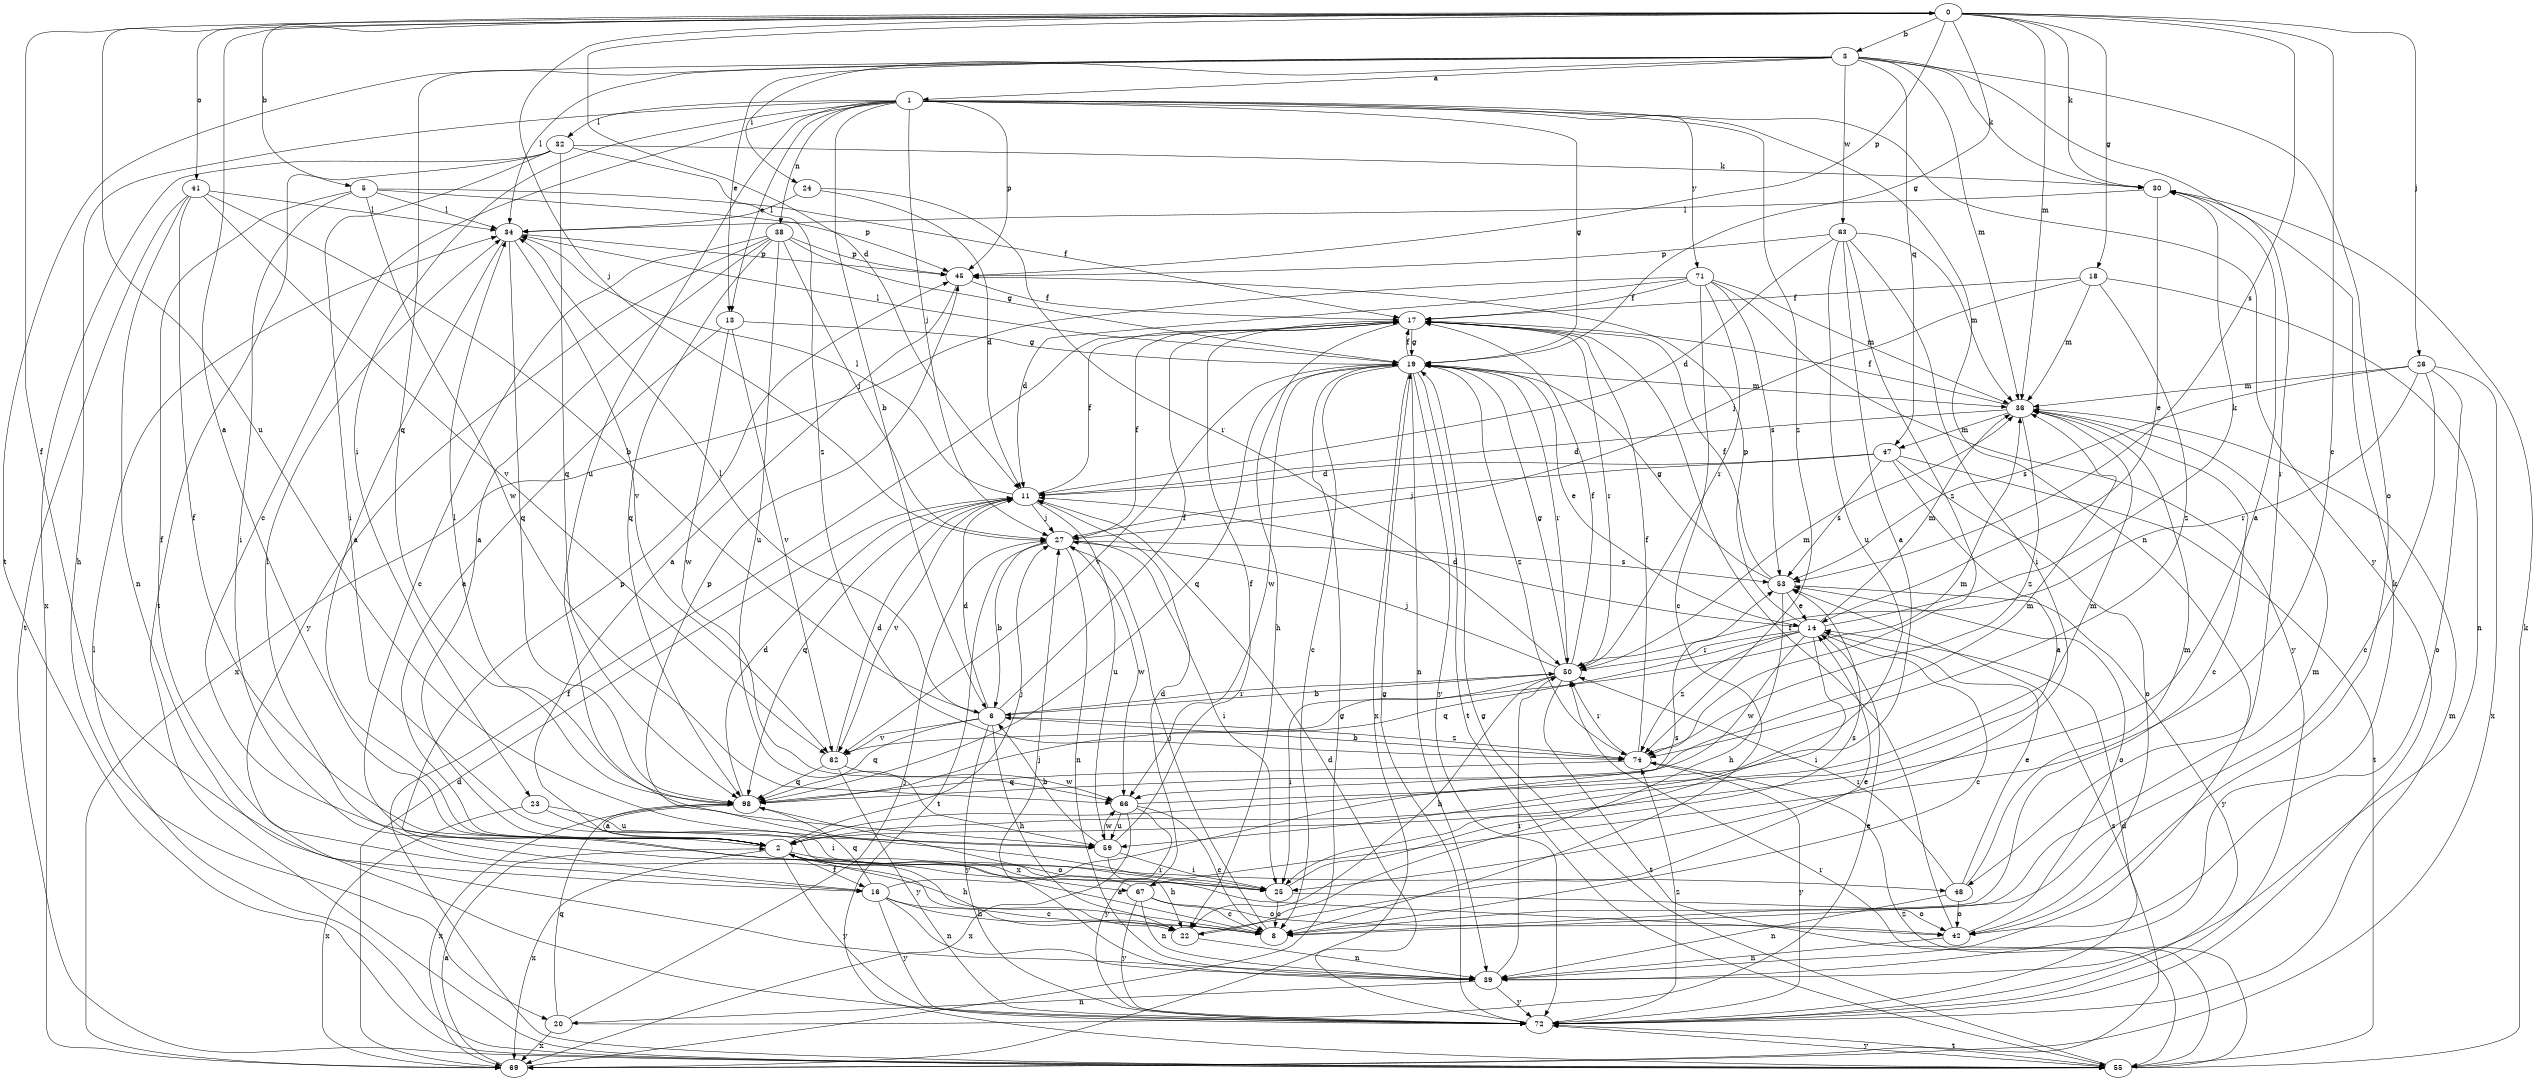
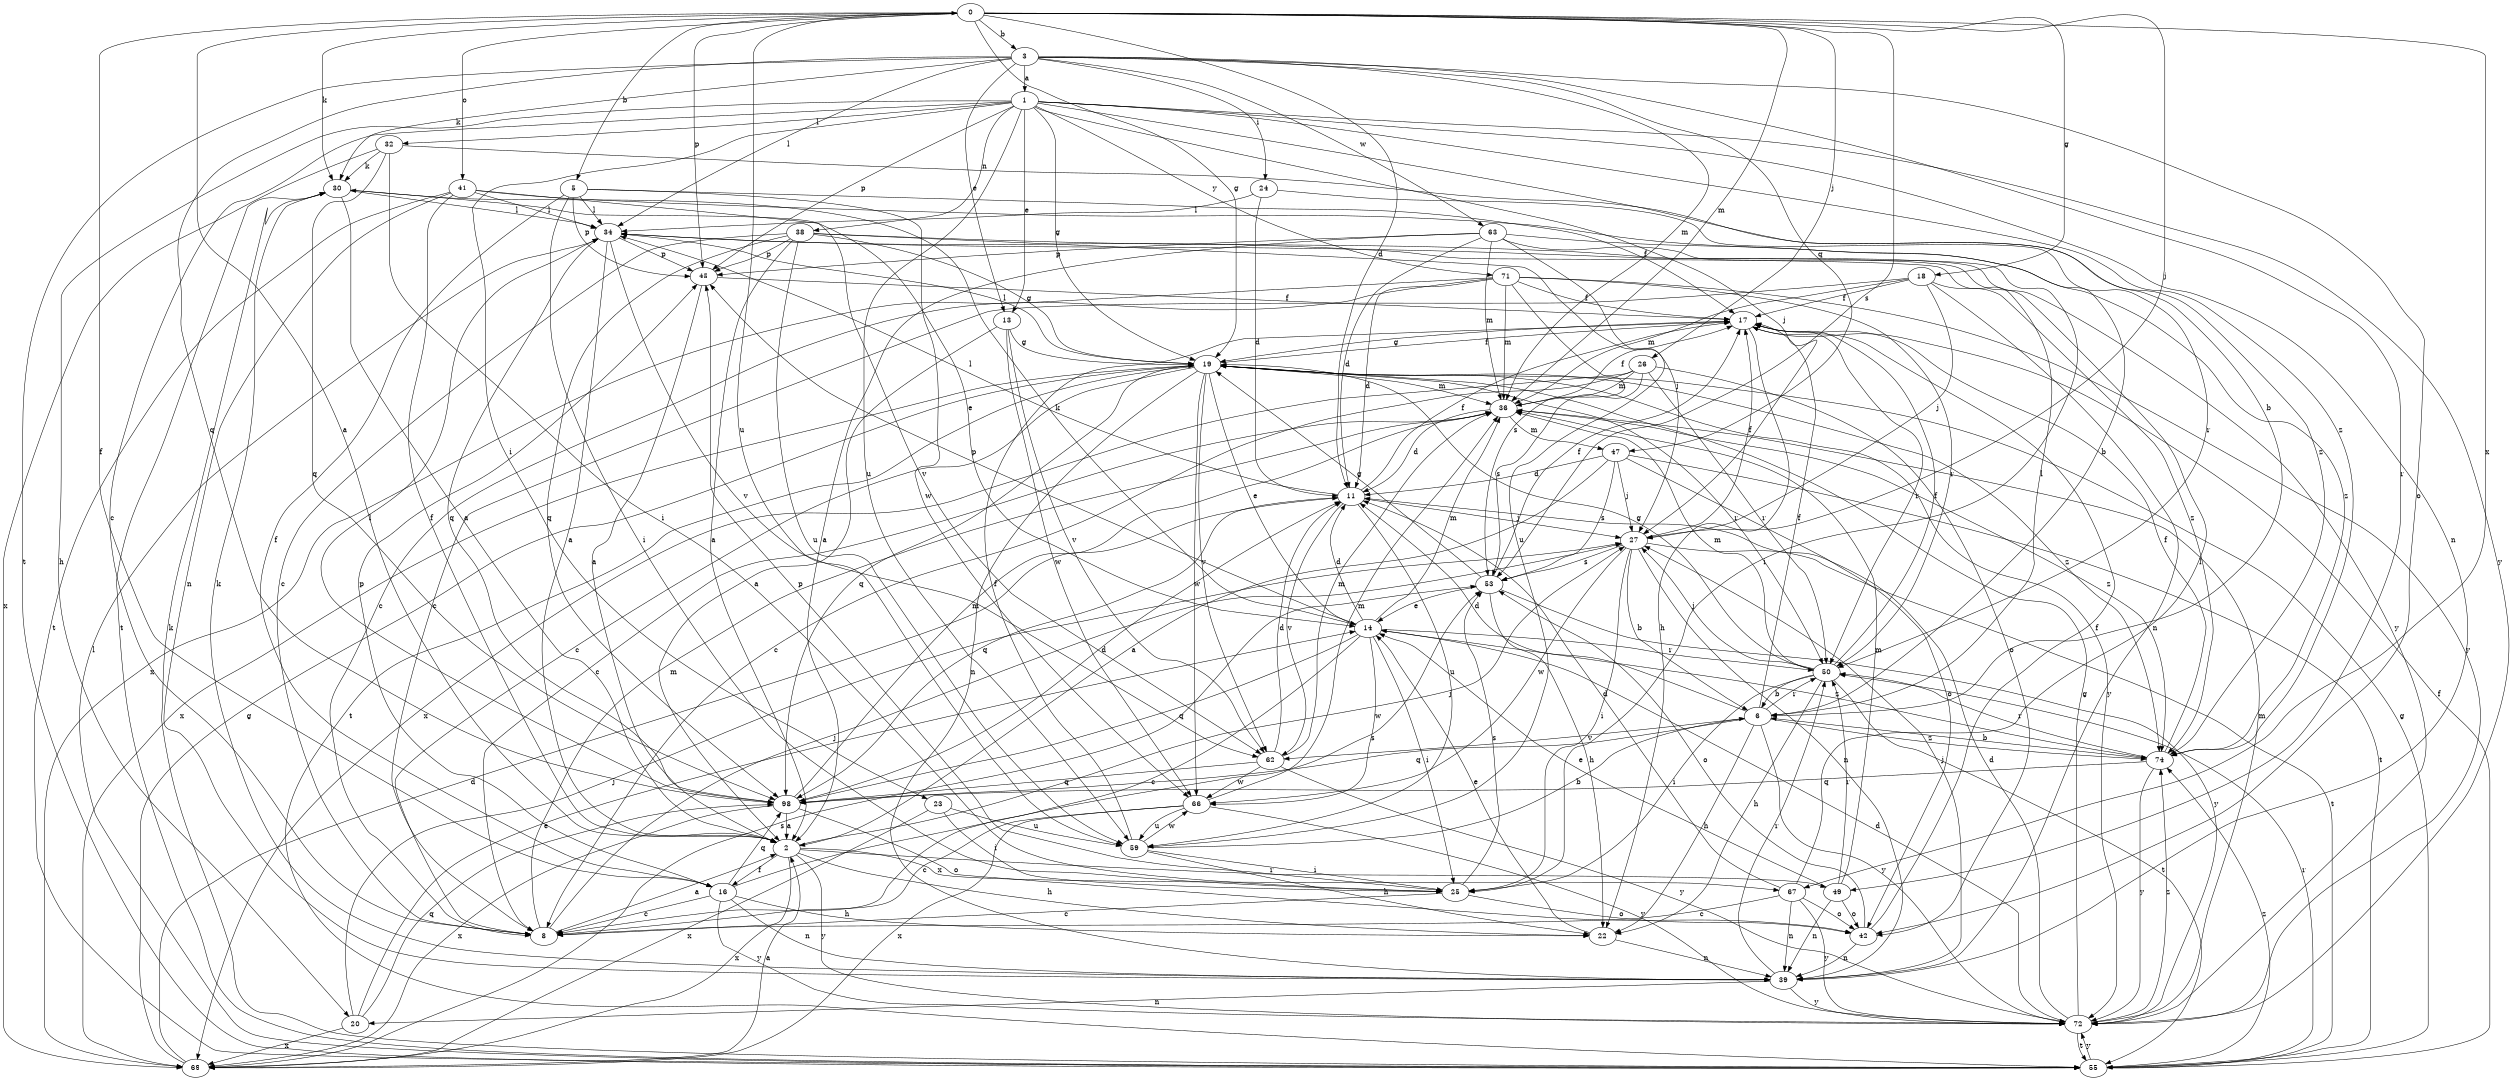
  strict digraph {
    0
    3
    5
    11
    16
    18
    19
    26
    27
    30
    36
    41
    45
    53
    59
    67
    1
    13
-   49 [label=48]
+   49
    24
    34
    42
    47
    n24 [label=98]
    55
    63
    17
    25
    66
    62
    8
    39
    72
    22
    74
    69
    50
    14
    6
    2
    20
    23
    32
    38
    71
    0 -> 3 [label=b]
    0 -> 5 [label=b]
    0 -> 11 [label=d]
    0 -> 16 [label=f]
    0 -> 18 [label=g]
    0 -> 19 [label=g]
    0 -> 26 [label=j]
    0 -> 27 [label=j]
    0 -> 30 [label=k]
    0 -> 36 [label=m]
    0 -> 41 [label=o]
    0 -> 45 [label=p]
    0 -> 53 [label=s]
    0 -> 59 [label=u]
-   0 -> 67 [label=c]
+   0 -> 67 [label=x]
    3 -> 30 [label=k]
    3 -> 36 [label=m]
    3 -> 1 [label=a]
    3 -> 13 [label=e]
    3 -> 49 [label=r]
    3 -> 24 [label=i]
    3 -> 34 [label=l]
    3 -> 42 [label=o]
    3 -> 47 [label=q]
    3 -> n24 [label=q]
    3 -> 55 [label=t]
    3 -> 63 [label=w]
    5 -> 16 [label=f]
    5 -> 45 [label=p]
    5 -> 34 [label=l]
    5 -> 17 [label=f]
    5 -> 25 [label=i]
    5 -> 66 [label=w]
    11 -> 27 [label=j]
    11 -> 59 [label=u]
    11 -> 34 [label=l]
    11 -> n24 [label=q]
    11 -> 17 [label=f]
    11 -> 62 [label=v]
    16 -> 45 [label=p]
    16 -> 53 [label=s]
    16 -> n24 [label=q]
    16 -> 8 [label=c]
    16 -> 39 [label=n]
    16 -> 72 [label=y]
    16 -> 22 [label=h]
    18 -> 27 [label=j]
    18 -> 36 [label=m]
    18 -> 17 [label=f]
+   18 -> 8 [label=c]
    18 -> 39 [label=n]
    18 -> 74 [label=z]
    19 -> 36 [label=m]
    19 -> 34 [label=l]
    19 -> n24 [label=q]
    19 -> 55 [label=t]
    19 -> 17 [label=f]
    19 -> 66 [label=w]
    19 -> 62 [label=v]
    19 -> 8 [label=c]
    19 -> 39 [label=n]
    19 -> 72 [label=y]
    19 -> 74 [label=z]
    19 -> 69 [label=x]
    19 -> 50 [label=r]
    19 -> 14 [label=e]
    26 -> 36 [label=m]
    26 -> 53 [label=s]
    26 -> 42 [label=o]
    26 -> 8 [label=c]
    26 -> 69 [label=x]
    26 -> 50 [label=r]
    27 -> 53 [label=s]
    27 -> 55 [label=t]
    27 -> 17 [label=f]
    27 -> 25 [label=i]
    27 -> 66 [label=w]
    27 -> 39 [label=n]
    27 -> 6 [label=b]
    30 -> 34 [label=l]
-   32 -> 55 [label=t]
+   30 -> 55 [label=t]
    30 -> 14 [label=e]
    30 -> 2 [label=a]
    36 -> 11 [label=d]
    36 -> 47 [label=m]
    36 -> 17 [label=f]
    36 -> 8 [label=c]
    36 -> 74 [label=z]
    41 -> 34 [label=l]
    41 -> 55 [label=t]
    41 -> 62 [label=v]
    41 -> 39 [label=n]
    41 -> 6 [label=b]
    41 -> 2 [label=f]
    45 -> 17 [label=f]
    45 -> 2 [label=a]
    53 -> 19 [label=g]
    53 -> 17 [label=f]
    53 -> 72 [label=y]
    53 -> 22 [label=h]
    53 -> 14 [label=e]
    59 -> 17 [label=f]
    59 -> 25 [label=i]
    59 -> 66 [label=w]
    59 -> 22 [label=h]
    59 -> 6 [label=b]
    67 -> 11 [label=d]
    67 -> 34 [label=l]
    67 -> 42 [label=o]
    67 -> 8 [label=c]
    67 -> 39 [label=n]
    67 -> 72 [label=y]
    1 -> 19 [label=g]
    1 -> 27 [label=j]
    1 -> 45 [label=p]
    1 -> 59 [label=u]
    1 -> 13 [label=e]
    1 -> 8 [label=c]
    1 -> 39 [label=n]
    1 -> 72 [label=y]
    1 -> 74 [label=z]
    1 -> 6 [label=b]
    1 -> 20 [label=h]
    1 -> 23 [label=i]
    1 -> 32 [label=l]
    1 -> 38 [label=n]
    1 -> 71 [label=y]
    13 -> 19 [label=g]
    13 -> 66 [label=w]
    13 -> 62 [label=v]
    13 -> 2 [label=a]
    49 -> 36 [label=m]
    49 -> 42 [label=o]
    49 -> 39 [label=n]
    49 -> 50 [label=r]
    49 -> 14 [label=e]
    24 -> 11 [label=d]
    24 -> 34 [label=l]
    24 -> 50 [label=r]
    34 -> 45 [label=p]
    34 -> n24 [label=q]
    34 -> 62 [label=v]
    34 -> 2 [label=a]
    42 -> 53 [label=o]
    42 -> 17 [label=f]
    42 -> 39 [label=n]
    47 -> 11 [label=d]
    47 -> 27 [label=j]
    47 -> 53 [label=s]
    47 -> 42 [label=o]
    47 -> 55 [label=t]
    47 -> 2 [label=a]
    n24 -> 11 [label=d]
    n24 -> 36 [label=m]
    n24 -> 34 [label=l]
    n24 -> 42 [label=o]
    n24 -> 69 [label=x]
    n24 -> 2 [label=a]
    55 -> 19 [label=g]
    55 -> 30 [label=k]
    55 -> 34 [label=l]
    55 -> 17 [label=f]
    55 -> 72 [label=y]
    55 -> 74 [label=z]
    55 -> 50 [label=r]
    63 -> 11 [label=d]
    63 -> 36 [label=m]
    63 -> 45 [label=p]
    63 -> 59 [label=u]
    63 -> 25 [label=i]
    63 -> 74 [label=z]
    63 -> 2 [label=a]
    17 -> 19 [label=g]
    17 -> 22 [label=h]
    17 -> 50 [label=r]
    25 -> 45 [label=p]
    25 -> 53 [label=s]
    25 -> 42 [label=o]
    25 -> 8 [label=c]
    66 -> 36 [label=m]
    66 -> 59 [label=u]
    66 -> 8 [label=c]
    66 -> 72 [label=y]
    66 -> 69 [label=x]
    62 -> 11 [label=d]
    62 -> 36 [label=m]
    62 -> n24 [label=q]
    62 -> 66 [label=w]
    62 -> 72 [label=y]
    8 -> 27 [label=j]
    8 -> 36 [label=m]
    8 -> 2 [label=a]
    39 -> 27 [label=j]
    39 -> 30 [label=k]
    39 -> 72 [label=y]
    39 -> 50 [label=r]
    39 -> 20 [label=n]
    72 -> 11 [label=d]
    72 -> 19 [label=g]
    72 -> 36 [label=m]
    72 -> 55 [label=t]
    72 -> 74 [label=z]
    72 -> 14 [label=d]
    22 -> 39 [label=n]
    22 -> 14 [label=e]
    74 -> n24 [label=q]
    74 -> 17 [label=f]
    74 -> 72 [label=y]
    74 -> 50 [label=r]
    74 -> 6 [label=b]
    69 -> 11 [label=d]
    69 -> 19 [label=g]
    69 -> 53 [label=s]
    69 -> 2 [label=a]
    50 -> 19 [label=g]
    50 -> 27 [label=j]
    50 -> 36 [label=m]
    50 -> 55 [label=t]
    50 -> 17 [label=f]
    50 -> 25 [label=i]
    50 -> 22 [label=h]
    50 -> 6 [label=b]
    14 -> 11 [label=d]
    14 -> 30 [label=k]
    14 -> 36 [label=m]
    14 -> 45 [label=p]
    14 -> n24 [label=q]
    14 -> 25 [label=i]
    14 -> 66 [label=w]
    14 -> 8 [label=c]
    14 -> 74 [label=z]
    14 -> 50 [label=r]
    6 -> 11 [label=d]
    6 -> 34 [label=l]
    6 -> n24 [label=q]
    6 -> 17 [label=f]
    6 -> 62 [label=v]
    6 -> 72 [label=y]
    6 -> 22 [label=h]
    6 -> 74 [label=z]
    6 -> 50 [label=r]
    2 -> 0 [label=a]
    2 -> 16 [label=f]
    2 -> 27 [label=j]
    2 -> 67 [label=x]
    2 -> 49 [label=r]
    2 -> 72 [label=y]
    2 -> 22 [label=h]
    2 -> 69 [label=x]
    20 -> 27 [label=j]
    20 -> n24 [label=q]
    20 -> 69 [label=x]
    20 -> 14 [label=e]
    23 -> 59 [label=u]
    23 -> 25 [label=i]
    23 -> 69 [label=x]
    32 -> 30 [label=k]
    32 -> n24 [label=q]
    32 -> 25 [label=i]
    32 -> 74 [label=z]
    32 -> 69 [label=x]
    38 -> 19 [label=g]
    38 -> 27 [label=j]
    38 -> 45 [label=p]
    38 -> 59 [label=u]
    38 -> n24 [label=q]
    38 -> 8 [label=c]
    38 -> 72 [label=y]
    38 -> 2 [label=a]
    71 -> 11 [label=d]
    71 -> 36 [label=m]
    71 -> 53 [label=s]
    71 -> 17 [label=f]
    71 -> 8 [label=c]
    71 -> 72 [label=y]
    71 -> 69 [label=x]
    71 -> 50 [label=r]
  }
